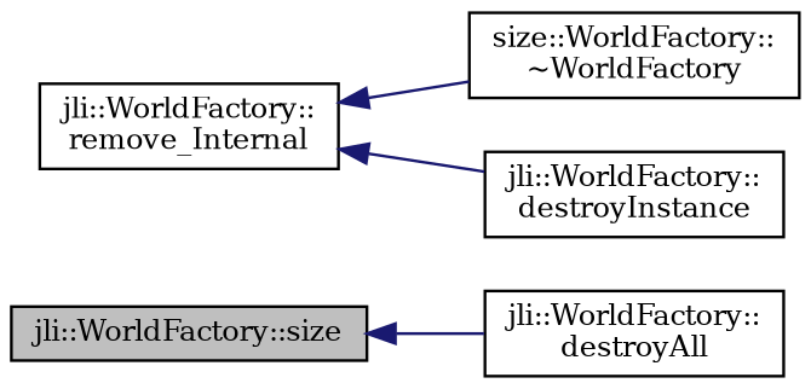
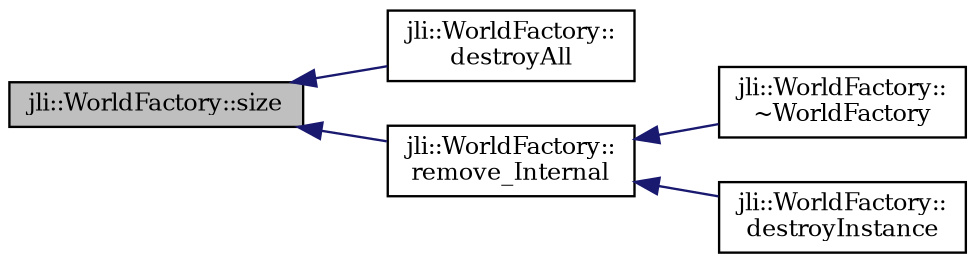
  digraph {
    fontname="DejaVu Serif"
    rankdir=LR
    node [color=black fillcolor=white fontname="DejaVu Serif" fontsize=10 shape=record style=filled]
    edge [color=midnightblue dir=back fontname="DejaVu Serif" fontsize=10 labelfontname=Helvetica labelfontsize=10 style=solid]
    n1 [fillcolor=grey75 fontcolor=black height=0.2 label="jli::WorldFactory::size" width=0.4]
    n2 [height=0.2 label="jli::WorldFactory::\ldestroyAll" width=0.4]
    n3 [height=0.2 label="jli::WorldFactory::\lremove_Internal" width=0.4]
-   n4 [height=0.2 label="size::WorldFactory::\l~WorldFactory" width=0.4]
+   n4 [height=0.2 label="jli::WorldFactory::\l~WorldFactory" width=0.4]
    n5 [height=0.2 label="jli::WorldFactory::\ldestroyInstance" width=0.4]
    n1 -> n2
+   n1 -> n3
    n3 -> n4
    n3 -> n5
  }
